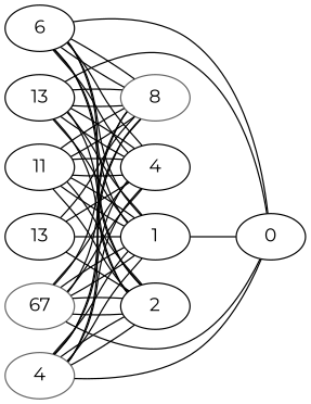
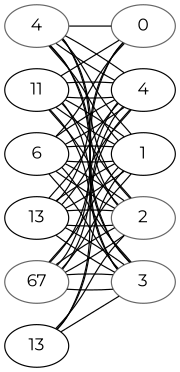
  graph {
    fontname=Montserrat
    rankdir=LR
    node [color=black fontname=Montserrat]
    edge [fontname=Montserrat]
    n1 [color=gray40 label=67]
-   0
+   0 [color=gray40]
    1
-   2
-   3 [color=gray40 label=8]
+   2 [color=gray40]
+   3 [color=gray40]
    4
    n7 [color=gray40 label=4]
    n8 [label=11]
    n9 [label=6]
    n10 [label=13]
    n11 [label=13]
    n1 -- 0
    n1 -- 1
    n1 -- 1
    n1 -- 2
    n1 -- 2
    n1 -- 3
    n1 -- 3
    n1 -- 4
    n1 -- 4
    n7 -- 0
    n7 -- 1
    n7 -- 1
    n7 -- 2
    n7 -- 2
    n7 -- 3
    n7 -- 3
    n7 -- 4
    n7 -- 4
-   1 -- 0
+   n8 -- 0
    n8 -- 1
    n8 -- 1
    n8 -- 2
    n8 -- 2
    n8 -- 3
    n8 -- 3
    n8 -- 4
    n8 -- 4
    n9 -- 0
    n9 -- 1
    n9 -- 1
    n9 -- 2
    n9 -- 2
    n9 -- 3
    n9 -- 3
    n9 -- 4
    n9 -- 4
    n10 -- 0
    n10 -- 1
    n10 -- 1
    n10 -- 2
    n10 -- 2
    n10 -- 3
    n10 -- 3
    n10 -- 4
    n10 -- 4
    n11 -- 1
    n11 -- 2
    n11 -- 3
    n11 -- 4
  }
